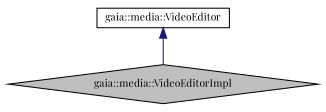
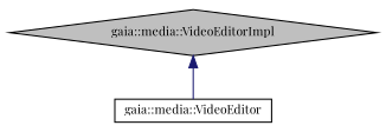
  digraph {
    fontname="Playfair Display"
    node [color=black fontname="Playfair Display" fontsize=10 style=filled]
    n1 [fillcolor=grey75 fontcolor=black height=0.2 label="gaia::media::VideoEditorImpl" shape=diamond width=0.4]
    n2 [fillcolor=white height=0.2 label="gaia::media::VideoEditor" shape=box width=0.4]
-   n2 -> n1 [color=midnightblue dir=back fontname="Playfair Display" fontsize=10 labelfontname=Helvetica labelfontsize=10 style=solid]
+   n1 -> n2 [color=midnightblue dir=back fontname="Playfair Display" fontsize=10 labelfontname=Helvetica labelfontsize=10 style=solid]
  }
